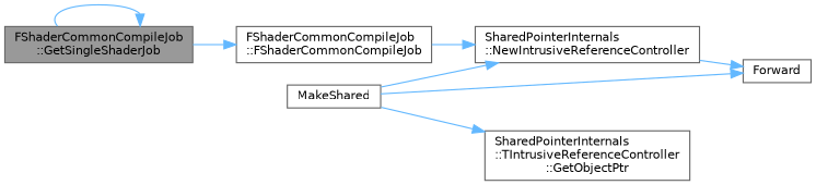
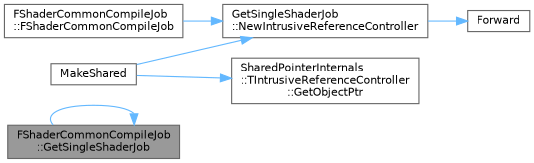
  digraph {
    rankdir=LR
    node [color=grey40 fillcolor=white fontname=Helvetica fontsize=10 shape=box style=filled]
    edge [color=steelblue1 fontname=Helvetica fontsize=10 labelfontname=Helvetica labelfontsize=10 style=solid]
    n1 [color=gray40 fillcolor=grey60 fontcolor=black height=0.2 label="FShaderCommonCompileJob\l::GetSingleShaderJob" width=0.4]
    n2 [height=0.2 label="FShaderCommonCompileJob\l::FShaderCommonCompileJob" width=0.4]
-   n3 [height=0.2 label="SharedPointerInternals\l::NewIntrusiveReferenceController" width=0.4]
+   n3 [height=0.2 label="GetSingleShaderJob\l::NewIntrusiveReferenceController" width=0.4]
    n4 [height=0.2 label=MakeShared width=0.4]
    n5 [height=0.2 label=Forward width=0.4]
    n6 [height=0.2 label="SharedPointerInternals\l::TIntrusiveReferenceController\l::GetObjectPtr" width=0.4]
    n1 -> n1
-   n1 -> n2
    n2 -> n3
    n3 -> n5
    n4 -> n3
-   n4 -> n5
    n4 -> n6
  }
